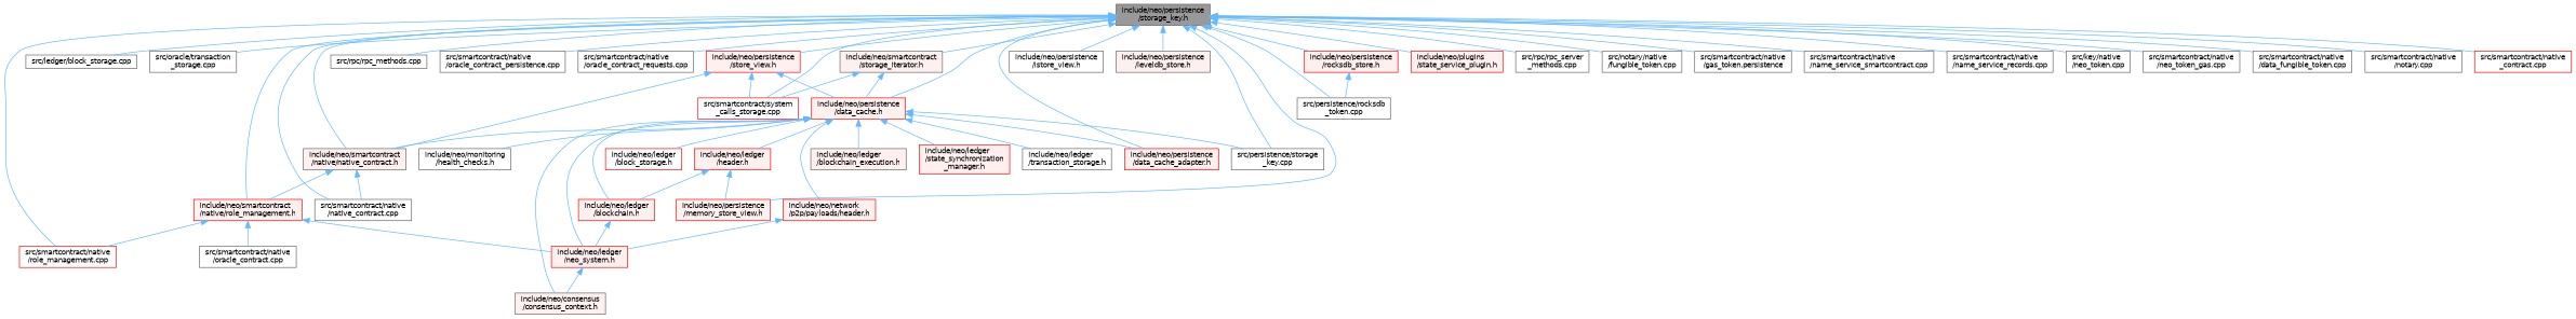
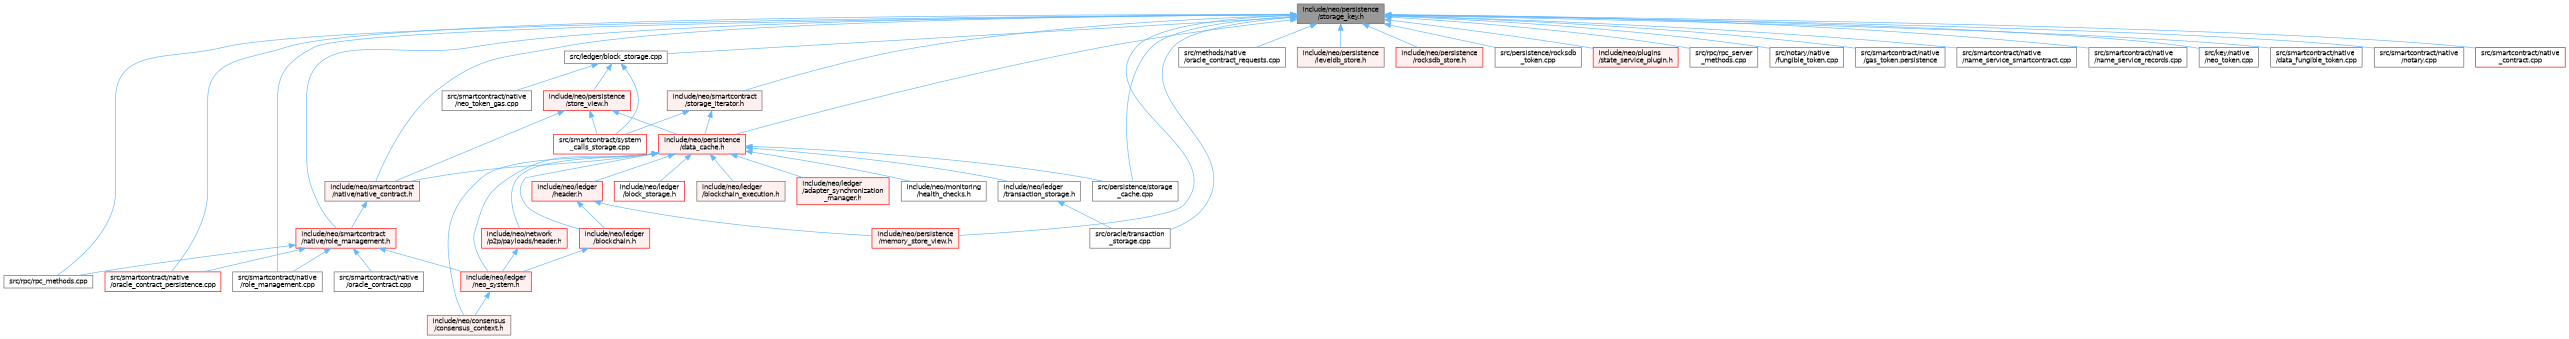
  digraph {
    node [color=grey40 fillcolor=white fontname=Helvetica fontsize=10 shape=box style=filled]
    edge [color=steelblue1 dir=back fontname=Helvetica fontsize=10 labelfontname=Helvetica labelfontsize=10 style=solid]
    n1 [color=gray40 fillcolor=grey60 fontcolor=black height=0.2 label="include/neo/persistence\l/storage_key.h" width=0.4]
    n2 [color=red fillcolor="#FFF0F0" height=0.2 label="include/neo/persistence\l/data_cache.h" width=0.4]
    n3 [height=0.2 label="src/ledger/block_storage.cpp" width=0.4]
    n4 [height=0.2 label="src/oracle/transaction\l_storage.cpp" width=0.4]
-   n5 [color=red fillcolor="#FFF0F0" height=0.2 label="include/neo/persistence\l/data_cache_adapter.h" width=0.4]
    n6 [fillcolor="#FFF0F0" height=0.2 label="include/neo/smartcontract\l/native/native_contract.h" width=0.4]
    n7 [color=red fillcolor="#FFF0F0" height=0.2 label="include/neo/smartcontract\l/native/role_management.h" width=0.4]
    n8 [height=0.2 label="src/rpc/rpc_methods.cpp" width=0.4]
-   n9 [height=0.2 label="src/smartcontract/native\l/oracle_contract_persistence.cpp" width=0.4]
-   n10 [height=0.2 label="src/smartcontract/native\l/oracle_contract_requests.cpp" width=0.4]
-   n11 [color=red height=0.2 label="src/smartcontract/native\l/role_management.cpp" width=0.4]
-   n12 [height=0.2 label="src/smartcontract/native\l/native_contract.cpp" width=0.4]
+   n9 [color=red height=0.2 label="src/smartcontract/native\l/oracle_contract_persistence.cpp" width=0.4]
+   n10 [height=0.2 label="src/methods/native\l/oracle_contract_requests.cpp" width=0.4]
+   n11 [height=0.2 label="src/smartcontract/native\l/role_management.cpp" width=0.4]
    n13 [fillcolor="#FFF0F0" height=0.2 label="include/neo/smartcontract\l/storage_iterator.h" width=0.4]
    n14 [color=red height=0.2 label="src/smartcontract/system\l_calls_storage.cpp" width=0.4]
-   n15 [height=0.2 label="src/persistence/storage\l_key.cpp" width=0.4]
-   n16 [height=0.2 label="include/neo/persistence\l/istore_view.h" width=0.4]
+   n15 [height=0.2 label="src/persistence/storage\l_cache.cpp" width=0.4]
    n17 [fillcolor="#FFF0F0" height=0.2 label="include/neo/persistence\l/leveldb_store.h" width=0.4]
    n18 [color=red fillcolor="#FFF0F0" height=0.2 label="include/neo/persistence\l/memory_store_view.h" width=0.4]
    n19 [color=red fillcolor="#FFF0F0" height=0.2 label="include/neo/persistence\l/rocksdb_store.h" width=0.4]
    n20 [height=0.2 label="src/persistence/rocksdb\l_token.cpp" width=0.4]
    n21 [color=red fillcolor="#FFF0F0" height=0.2 label="include/neo/persistence\l/store_view.h" width=0.4]
    n22 [color=red fillcolor="#FFF0F0" height=0.2 label="include/neo/plugins\l/state_service_plugin.h" width=0.4]
    n23 [height=0.2 label="src/rpc/rpc_server\l_methods.cpp" width=0.4]
    n24 [height=0.2 label="src/notary/native\l/fungible_token.cpp" width=0.4]
    n25 [height=0.2 label="src/smartcontract/native\l/gas_token.persistence" width=0.4]
    n26 [height=0.2 label="src/smartcontract/native\l/name_service_smartcontract.cpp" width=0.4]
    n27 [height=0.2 label="src/smartcontract/native\l/name_service_records.cpp" width=0.4]
    n28 [height=0.2 label="src/key/native\l/neo_token.cpp" width=0.4]
    n29 [height=0.2 label="src/smartcontract/native\l/neo_token_gas.cpp" width=0.4]
    n30 [height=0.2 label="src/smartcontract/native\l/data_fungible_token.cpp" width=0.4]
    n31 [height=0.2 label="src/smartcontract/native\l/notary.cpp" width=0.4]
    n32 [color=red height=0.2 label="src/smartcontract/native\l_contract.cpp" width=0.4]
    n33 [fillcolor="#FFF0F0" height=0.2 label="include/neo/consensus\l/consensus_context.h" width=0.4]
    n34 [color=red height=0.2 label="include/neo/ledger\l/block_storage.h" width=0.4]
    n35 [color=red fillcolor="#FFF0F0" height=0.2 label="include/neo/ledger\l/blockchain.h" width=0.4]
    n36 [color=red fillcolor="#FFF0F0" height=0.2 label="include/neo/ledger\l/neo_system.h" width=0.4]
    n37 [fillcolor="#FFF0F0" height=0.2 label="include/neo/ledger\l/blockchain_execution.h" width=0.4]
    n38 [color=red fillcolor="#FFF0F0" height=0.2 label="include/neo/ledger\l/header.h" width=0.4]
-   n39 [color=red fillcolor="#FFF0F0" height=0.2 label="include/neo/ledger\l/state_synchronization\l_manager.h" width=0.4]
+   n39 [color=red fillcolor="#FFF0F0" height=0.2 label="include/neo/ledger\l/adapter_synchronization\l_manager.h" width=0.4]
    n40 [height=0.2 label="include/neo/ledger\l/transaction_storage.h" width=0.4]
    n41 [height=0.2 label="include/neo/monitoring\l/health_checks.h" width=0.4]
    n42 [color=red fillcolor="#FFF0F0" height=0.2 label="include/neo/network\l/p2p/payloads/header.h" width=0.4]
    n43 [height=0.2 label="src/smartcontract/native\l/oracle_contract.cpp" width=0.4]
    n1 -> n2
    n1 -> n3
    n1 -> n4
-   n1 -> n5
    n1 -> n6
    n1 -> n7
    n1 -> n8
    n1 -> n9
    n1 -> n10
    n1 -> n11
-   n1 -> n12
    n1 -> n13
-   n1 -> n14
+   n3 -> n14
    n1 -> n15
-   n1 -> n16
    n1 -> n17
    n1 -> n18
    n1 -> n19
    n1 -> n20
-   n1 -> n21
+   n3 -> n21
    n1 -> n22
    n1 -> n23
    n1 -> n24
    n1 -> n25
    n1 -> n26
    n1 -> n27
    n1 -> n28
-   n1 -> n29
+   n3 -> n29
    n1 -> n30
    n1 -> n31
    n1 -> n32
-   n2 -> n5
    n2 -> n6
    n2 -> n15
    n2 -> n33
    n2 -> n34
    n2 -> n35
    n2 -> n36
    n2 -> n37
    n2 -> n38
    n2 -> n39
    n2 -> n40
    n2 -> n41
    n2 -> n42
    n6 -> n7
-   n6 -> n12
+   n7 -> n8
+   n7 -> n9
    n7 -> n11
    n7 -> n36
    n7 -> n43
    n13 -> n2
    n13 -> n14
-   n19 -> n20
    n21 -> n2
    n21 -> n6
    n21 -> n14
    n35 -> n36
    n36 -> n33
    n38 -> n18
    n38 -> n35
+   n40 -> n4
    n42 -> n36
  }
